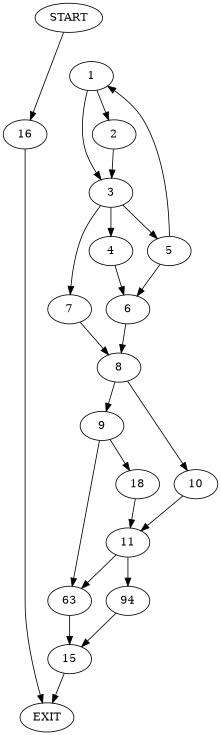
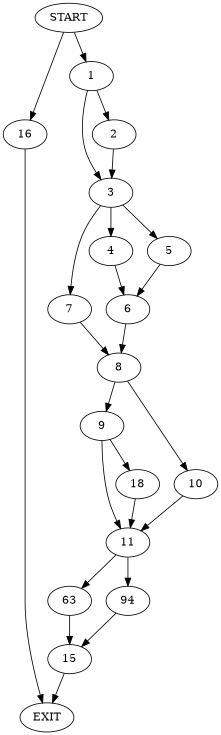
  digraph {
    n1 [label=START]
    1
    16
    2
    3
    n6 [label=EXIT]
    4
    5
    7
    6
    8
    9
    10
    11
    n15 [label=18]
    n16 [label=63]
    n17 [label=94]
    15
-   5 -> 1
+   n1 -> 1
    n1 -> 16
    1 -> 2
    1 -> 3
    16 -> n6
    2 -> 3
    3 -> 4
    3 -> 5
    3 -> 7
    4 -> 6
    5 -> 6
    7 -> 8
    6 -> 8
    8 -> 9
    8 -> 10
-   9 -> n16
+   9 -> 11
    9 -> n15
    10 -> 11
    11 -> n16
    11 -> n17
    n15 -> 11
    n16 -> 15
    n17 -> 15
    15 -> n6
  }
